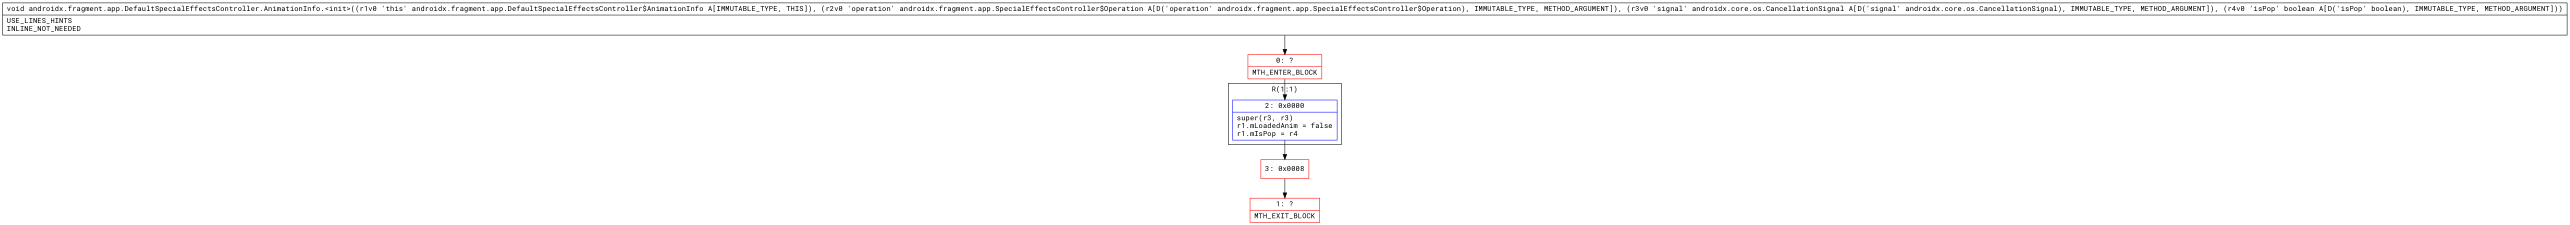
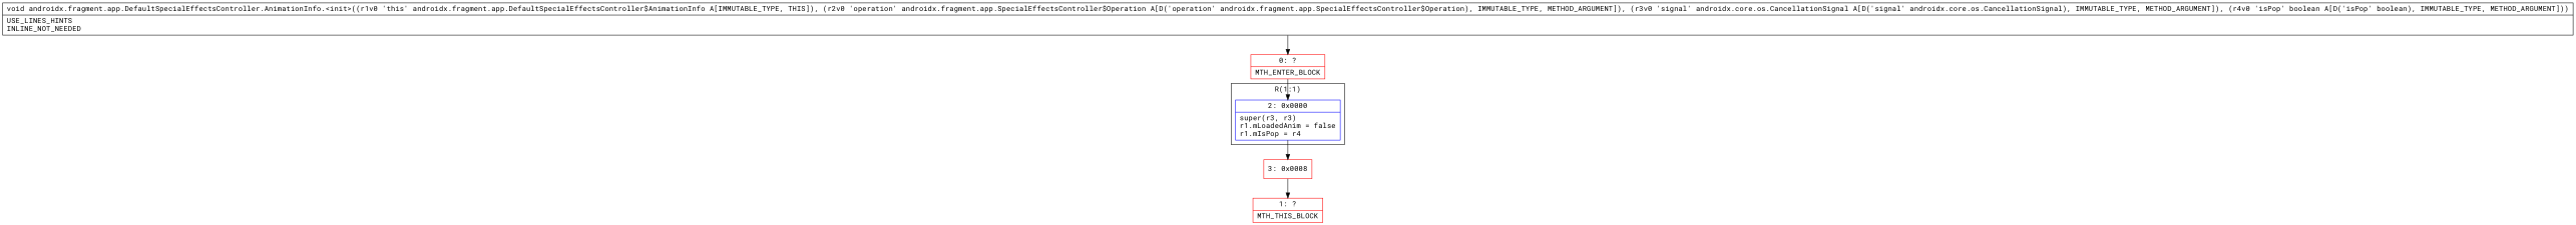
  digraph {
    fontname="Roboto Mono"
    node [color=red fontname="Roboto Mono" shape=record]
    edge [fontname="Roboto Mono"]
    n1 [color=blue label="{2\:\ 0x0000|super(r3, r3)\lr1.mLoadedAnim = false\lr1.mIsPop = r4\l}"]
    n2 [label="{3\:\ 0x0008}"]
-   n3 [label="{1\:\ ?|MTH_EXIT_BLOCK\l}"]
+   n3 [label="{1\:\ ?|MTH_THIS_BLOCK\l}"]
    n4 [label="{0\:\ ?|MTH_ENTER_BLOCK\l}"]
    n5 [label="{void androidx.fragment.app.DefaultSpecialEffectsController.AnimationInfo.\<init\>((r1v0 'this' androidx.fragment.app.DefaultSpecialEffectsController$AnimationInfo A[IMMUTABLE_TYPE, THIS]), (r2v0 'operation' androidx.fragment.app.SpecialEffectsController$Operation A[D('operation' androidx.fragment.app.SpecialEffectsController$Operation), IMMUTABLE_TYPE, METHOD_ARGUMENT]), (r3v0 'signal' androidx.core.os.CancellationSignal A[D('signal' androidx.core.os.CancellationSignal), IMMUTABLE_TYPE, METHOD_ARGUMENT]), (r4v0 'isPop' boolean A[D('isPop' boolean), IMMUTABLE_TYPE, METHOD_ARGUMENT]))  | USE_LINES_HINTS\lINLINE_NOT_NEEDED\l}" color=""]
    subgraph cluster_1 {
      label="R(1:1)"
      n1
    }
    n1 -> n2
    n2 -> n3
    n4 -> n1
    n5 -> n4
  }
